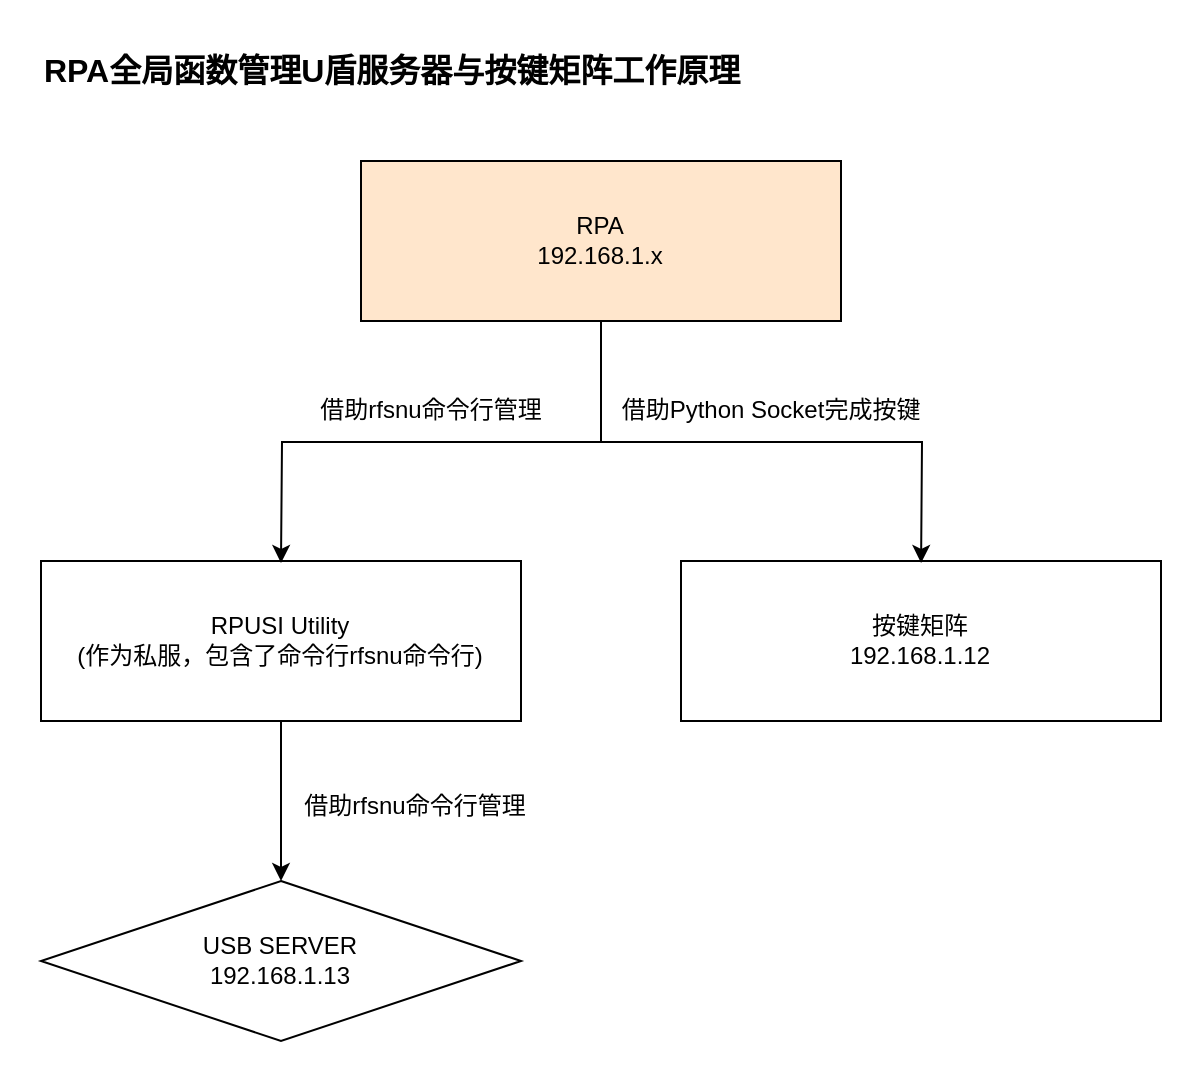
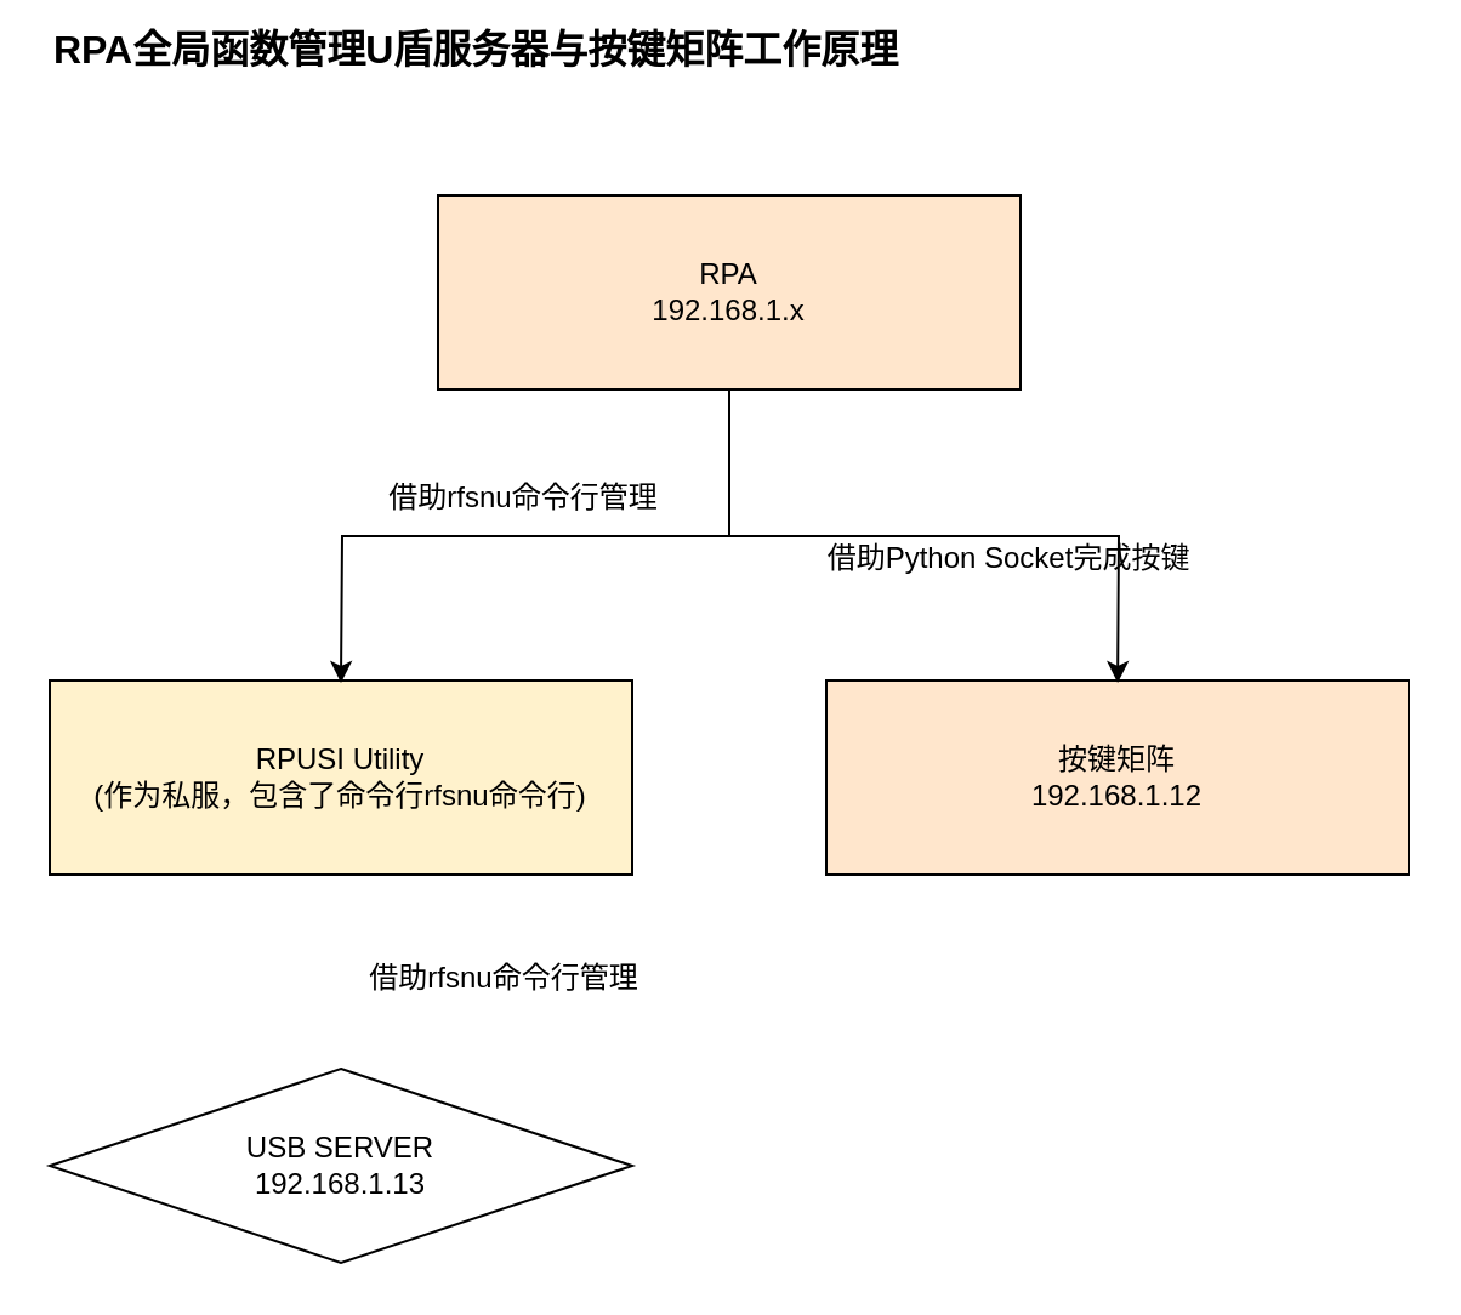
  <mxCell id="0" />
  <mxCell id="1" parent="0" />
- <mxCell id="2" value="&lt;b style=&quot;font-size: 16px;&quot;&gt;RPA全局函数管理U盾服务器与按键矩阵工作原理&lt;/b&gt;" style="text;html=1;align=left;verticalAlign=middle;resizable=0;points=[];autosize=1;strokeColor=none;fillColor=none;fontSize=16;rounded=0;labelBackgroundColor=none;" parent="1" vertex="1"><mxGeometry x="20" y="20" width="370" height="30" as="geometry" /></mxCell>
- <mxCell id="3" value="" style="edgeStyle=orthogonalEdgeStyle;rounded=0;orthogonalLoop=1;jettySize=auto;html=1;" edge="1" parent="1" source="4" target="9"><mxGeometry relative="1" as="geometry" /></mxCell>
- <mxCell id="4" value="RPUSI Utility&lt;br&gt;(作为私服，包含了命令行rfsnu命令行)" style="rounded=0;whiteSpace=wrap;html=1;" parent="1" vertex="1"><mxGeometry x="20" y="280" width="240" height="80" as="geometry" /></mxCell>
- <mxCell id="5" value="按键矩阵&lt;br&gt;192.168.1.12" style="rounded=0;whiteSpace=wrap;html=1;" parent="1" vertex="1"><mxGeometry x="340" y="280" width="240" height="80" as="geometry" /></mxCell>
+ <mxCell id="2" value="&lt;b style=&quot;font-size: 16px;&quot;&gt;RPA全局函数管理U盾服务器与按键矩阵工作原理&lt;/b&gt;" style="text;html=1;align=left;verticalAlign=middle;resizable=0;points=[];autosize=1;strokeColor=none;fillColor=none;fontSize=16;rounded=0;labelBackgroundColor=none;" parent="1" vertex="1"><mxGeometry x="20" y="5" width="370" height="30" as="geometry" /></mxCell>
+ <mxCell id="4" value="RPUSI Utility&lt;br&gt;(作为私服，包含了命令行rfsnu命令行)" style="rounded=0;whiteSpace=wrap;html=1;fillColor=#fff2cc;" parent="1" vertex="1"><mxGeometry x="20" y="280" width="240" height="80" as="geometry" /></mxCell>
+ <mxCell id="5" value="按键矩阵&lt;br&gt;192.168.1.12" style="rounded=0;whiteSpace=wrap;html=1;fillColor=#ffe6cc;" parent="1" vertex="1"><mxGeometry x="340" y="280" width="240" height="80" as="geometry" /></mxCell>
  <mxCell id="6" value="" style="edgeStyle=orthogonalEdgeStyle;rounded=0;orthogonalLoop=1;jettySize=auto;html=1;exitX=0.5;exitY=1;exitDx=0;exitDy=0;" parent="1" source="8" edge="1"><mxGeometry relative="1" as="geometry"><mxPoint x="140" y="281" as="targetPoint" /></mxGeometry></mxCell>
  <mxCell id="7" value="" style="edgeStyle=orthogonalEdgeStyle;rounded=0;orthogonalLoop=1;jettySize=auto;html=1;exitX=0.5;exitY=1;exitDx=0;exitDy=0;strokeColor=#000000;" parent="1" source="8" edge="1"><mxGeometry relative="1" as="geometry"><mxPoint x="460.04" y="281" as="targetPoint" /></mxGeometry></mxCell>
  <mxCell id="8" value="RPA&lt;br&gt;192.168.1.x" style="rounded=0;whiteSpace=wrap;html=1;fillColor=#ffe6cc;" parent="1" vertex="1"><mxGeometry x="180" y="80" width="240" height="80" as="geometry" /></mxCell>
  <mxCell id="9" value="USB SERVER&lt;br&gt;192.168.1.13" style="rhombus;whiteSpace=wrap;html=1;" vertex="1" parent="1"><mxGeometry x="20" y="440" width="240" height="80" as="geometry" /></mxCell>
  <mxCell id="10" value="借助rfsnu命令行管理" style="text;html=1;align=center;verticalAlign=middle;resizable=0;points=[];autosize=1;strokeColor=none;fillColor=none;" vertex="1" parent="1"><mxGeometry x="142" y="388" width="130" height="30" as="geometry" /></mxCell>
  <mxCell id="11" value="借助rfsnu命令行管理" style="text;html=1;align=center;verticalAlign=middle;resizable=0;points=[];autosize=1;strokeColor=none;fillColor=none;" vertex="1" parent="1"><mxGeometry x="150" y="190" width="130" height="30" as="geometry" /></mxCell>
- <mxCell id="12" value="借助Python Socket完成按键" style="text;html=1;align=center;verticalAlign=middle;resizable=0;points=[];autosize=1;strokeColor=none;fillColor=none;" vertex="1" parent="1"><mxGeometry x="300" y="190" width="170" height="30" as="geometry" /></mxCell>
+ <mxCell id="12" value="借助Python Socket完成按键" style="text;html=1;align=center;verticalAlign=middle;resizable=0;points=[];autosize=1;strokeColor=none;fillColor=none;" vertex="1" parent="1"><mxGeometry x="330" y="215" width="170" height="30" as="geometry" /></mxCell>
